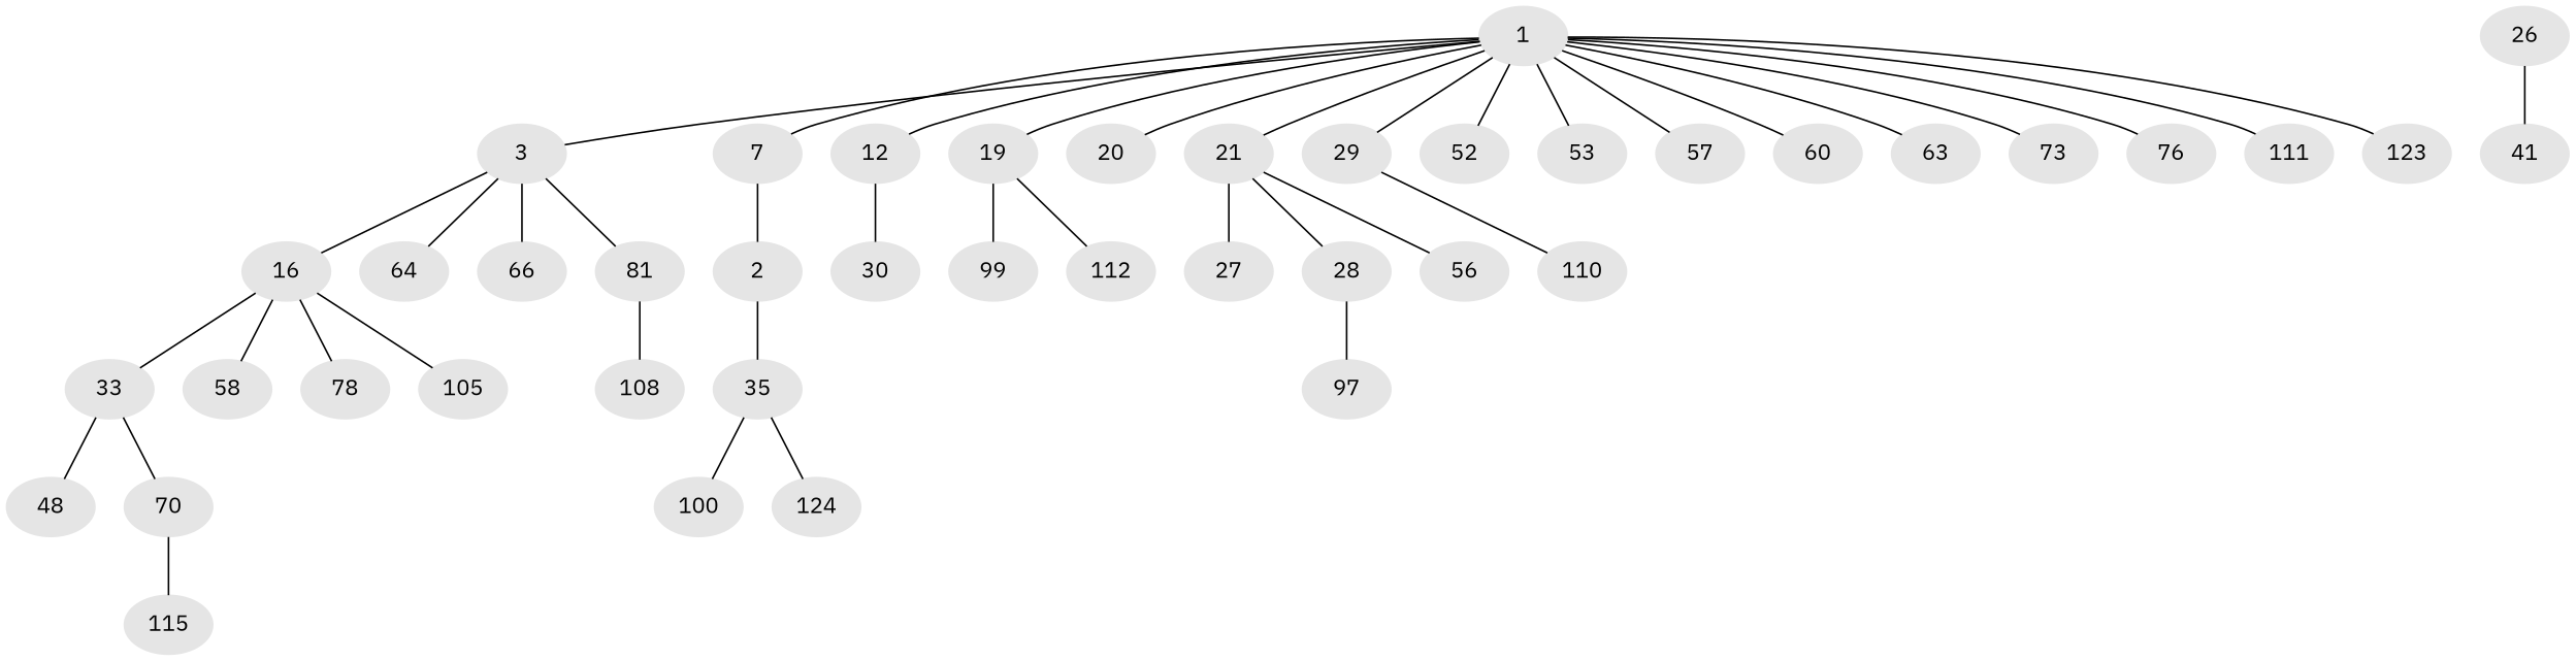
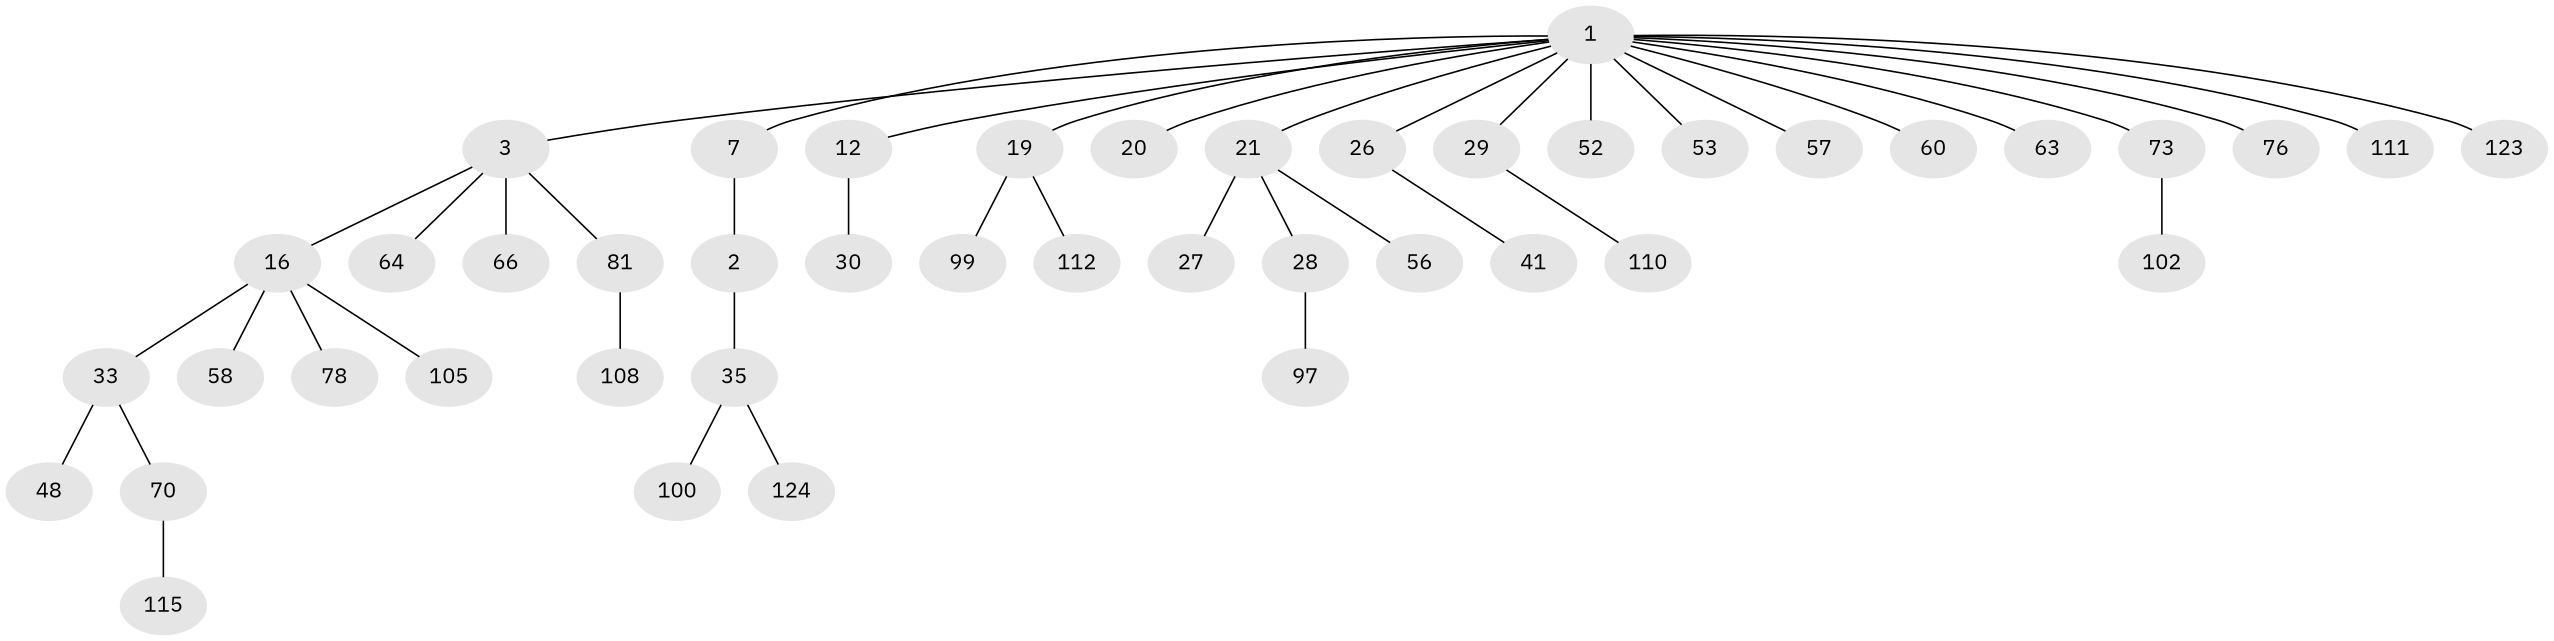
  graph {
    fontname="IBM Plex Sans"
    node [color=gray90 fontname="IBM Plex Sans" style=filled]
    edge [fontname="IBM Plex Sans"]
    1 [super="+2+4+9+6+130+149+38+10"]
    3 [super="+14+98"]
    7 [super="+68+94+86"]
    12 [super="+13+91"]
    19 [super="+23+35+55"]
    20 [super="+46+101"]
    21 [super="+22+134+135+50+34"]
    26
    29
    52 [super="+125"]
    53
    57
    60
    63 [super="+137"]
    73 [super="+83"]
    76
    111
    123
    16 [super="+44+36+131+136+18+31+69"]
    n20 [label=64 super="+59+107+67+119"]
    66
    81 [super="+121+106"]
    n23 [label=2 super="+138"]
    30 [super="+71"]
    99
    112
    27 [super="+87+77+72"]
    28 [super="+32+96"]
    56
    41 [super="+92+64"]
    110
+   102
    33 [super="+37"]
    58 [super="+88+129+126"]
    78 [super="+114+116+144"]
    105
    108
    n38 [label=35 super="+51"]
    100
    124
    48
    70 [super="+84"]
    97
    115
    1 -- 3
    1 -- 7
    1 -- 12
    1 -- 19
    1 -- 20
    1 -- 21
+   1 -- 26
    1 -- 29
    1 -- 52
    1 -- 53
    1 -- 57
    1 -- 60
    1 -- 63
    1 -- 73
    1 -- 76
    1 -- 111
    1 -- 123
    3 -- 16
    3 -- n20
    3 -- 66
    3 -- 81
    7 -- n23
    12 -- 30
    19 -- 99
    19 -- 112
    21 -- 27
    21 -- 28
    21 -- 56
    26 -- 41
    29 -- 110
+   73 -- 102
    16 -- 33
    16 -- 58
    16 -- 78
    16 -- 105
    81 -- 108
    n23 -- n38
    28 -- 97
    33 -- 48
    33 -- 70
    n38 -- 100
    n38 -- 124
    70 -- 115
  }
